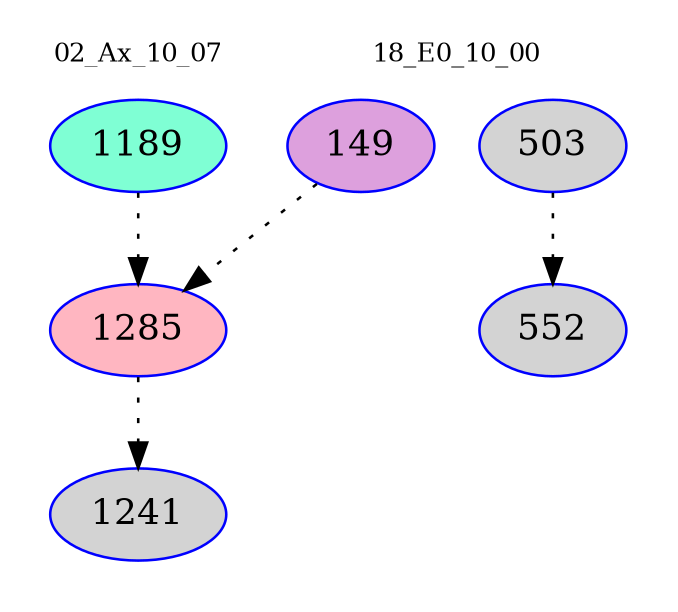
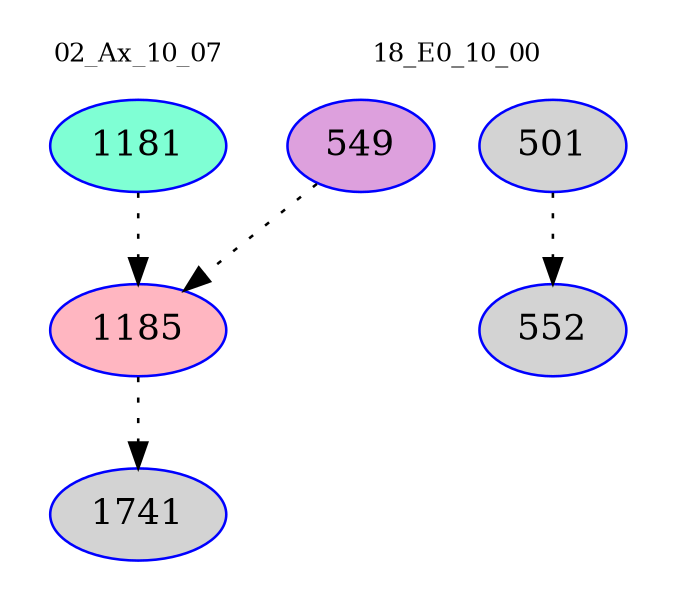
  digraph {
    node [color=blue fillcolor=lightgrey style=filled]
    edge [color=black style=dotted]
-   n1 [fillcolor=aquamarine label=1189]
-   n2 [fillcolor=lightpink label=1285]
-   n3 [label=1241]
-   n4 [fillcolor=plum label=149]
-   n5 [label=503]
+   n1 [fillcolor=aquamarine label=1181]
+   n2 [fillcolor=lightpink label=1185]
+   n3 [label=1741]
+   n4 [fillcolor=plum label=549]
+   n5 [label=501]
    n6 [label=552]
    subgraph cluster_1 {
      color=white
      fontsize=10
      label="02_Ax_10_07"
      n1
      n2
      n3
    }
    subgraph cluster_2 {
      color=white
      fontsize=10
      label="18_E0_10_00"
      n4
      n5
      n6
    }
    n1 -> n2
    n2 -> n3
    n4 -> n2
    n5 -> n6
  }
